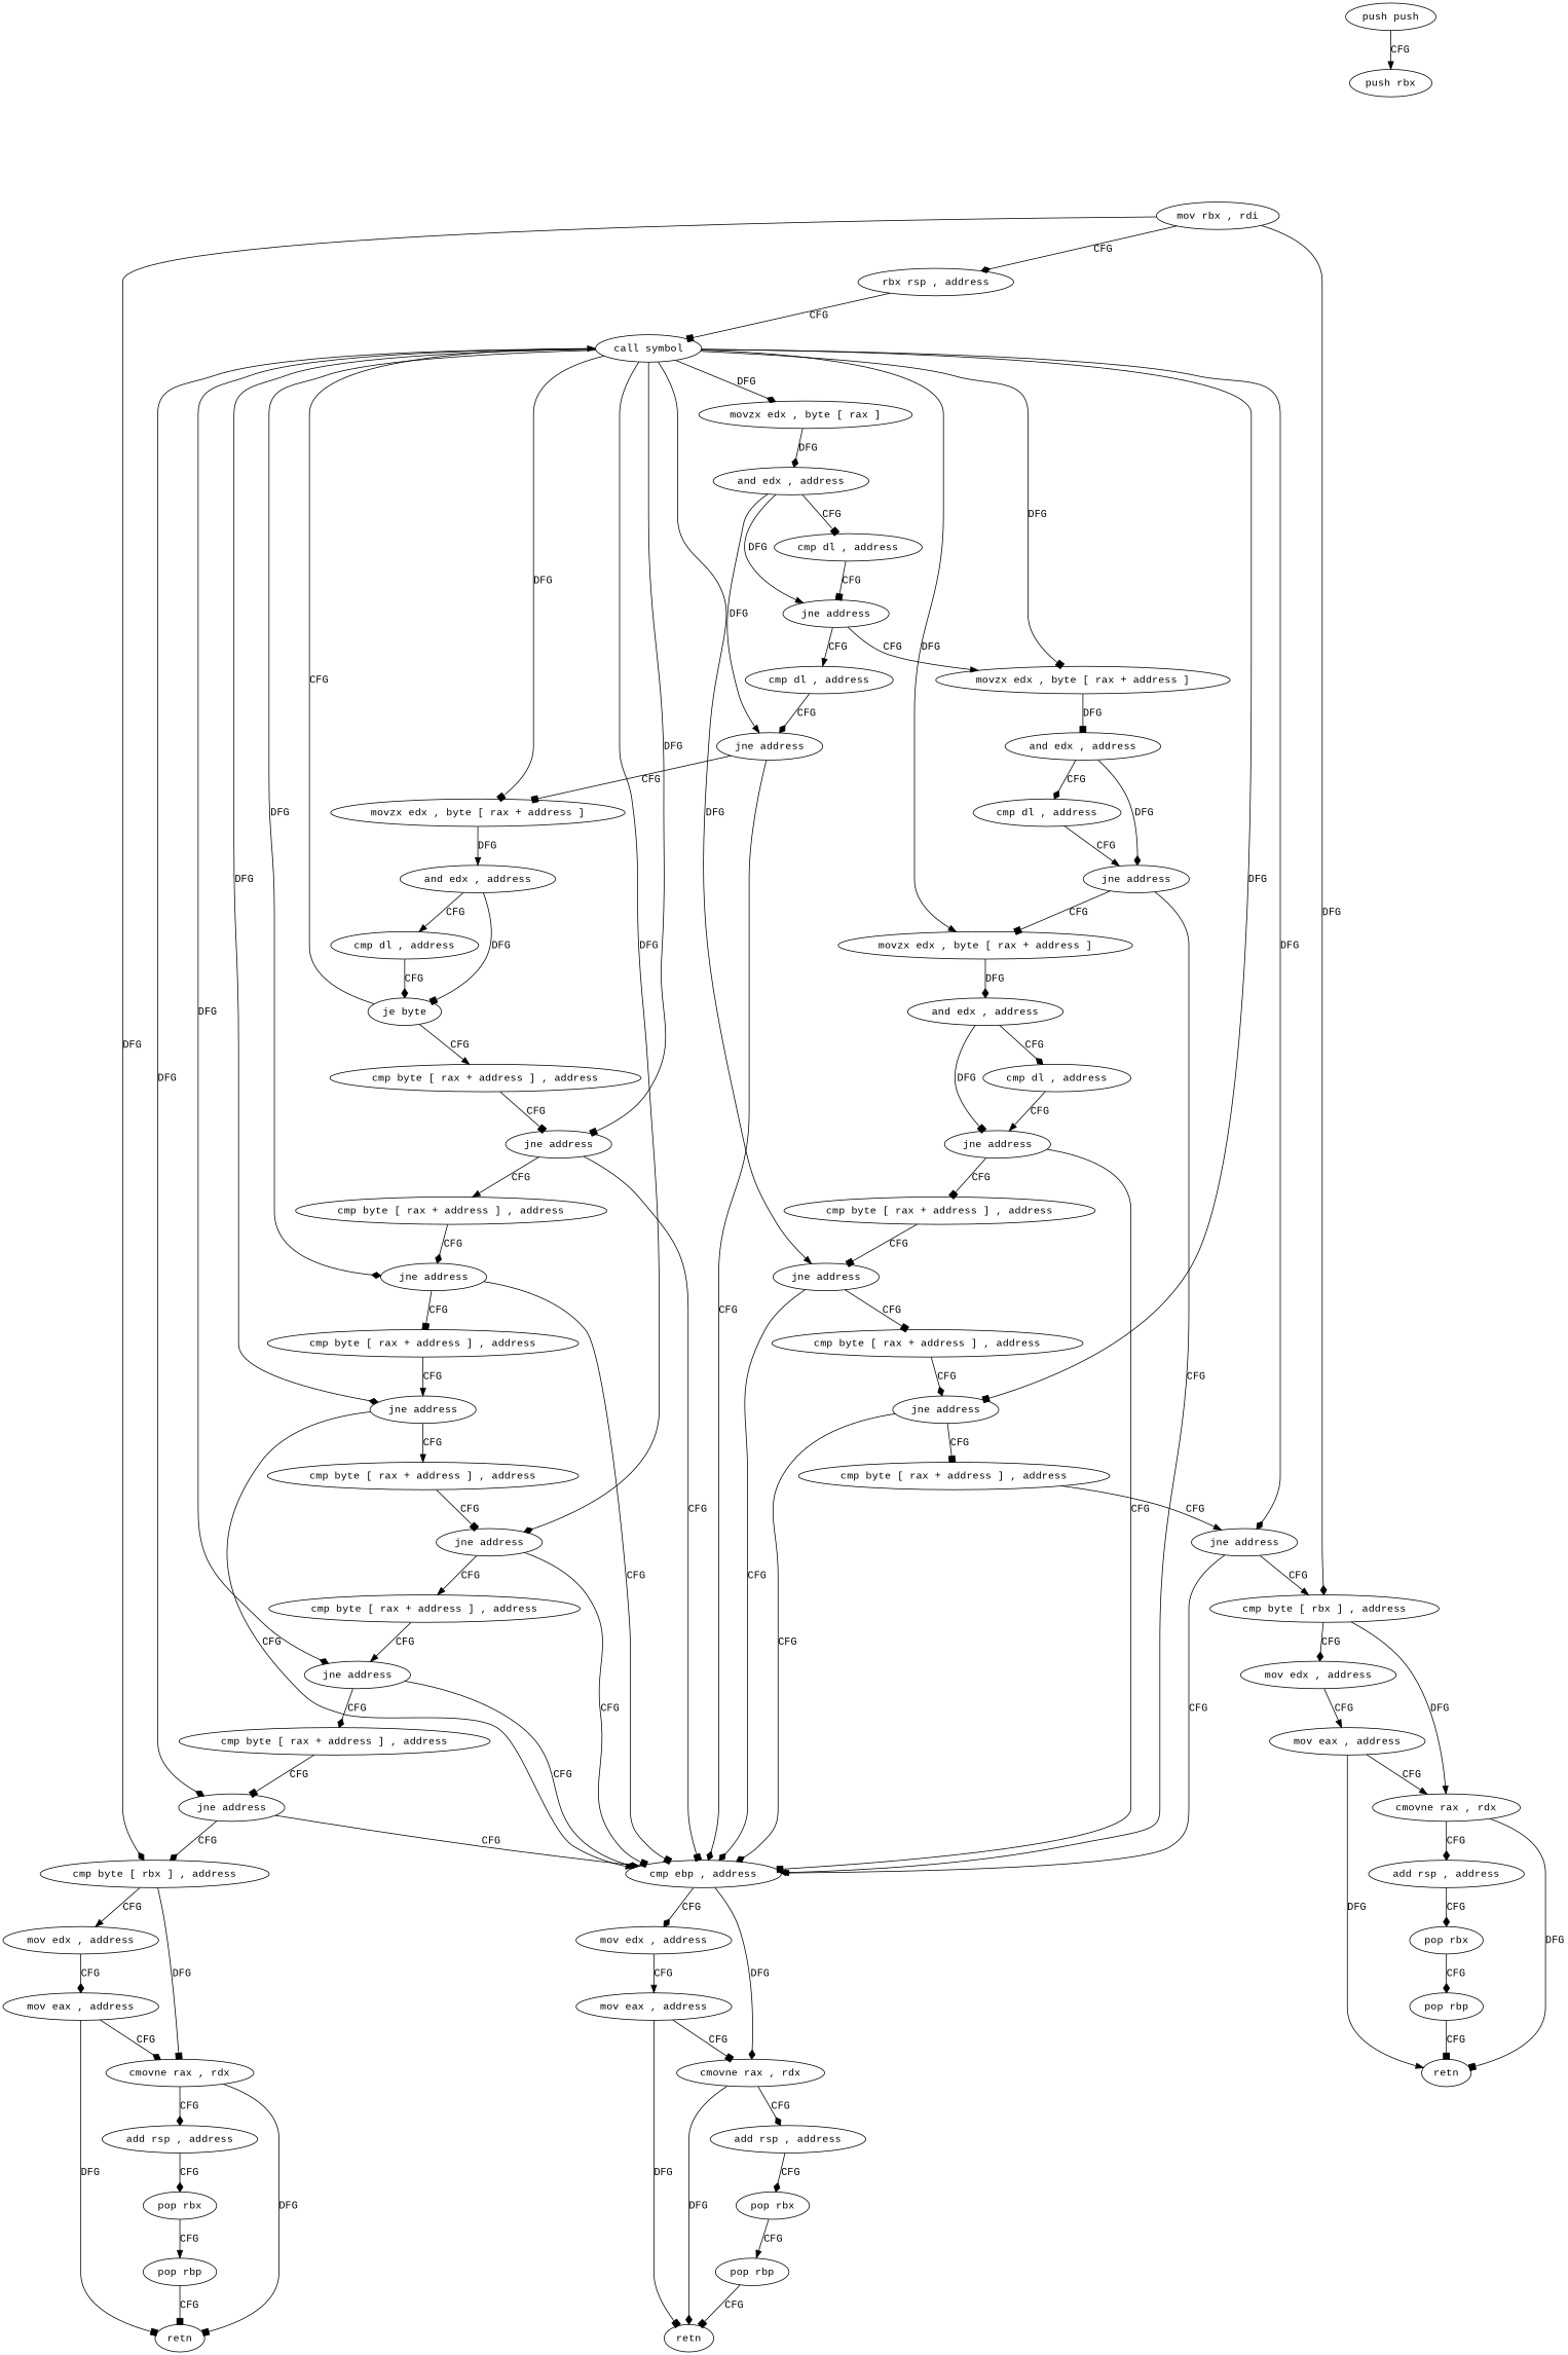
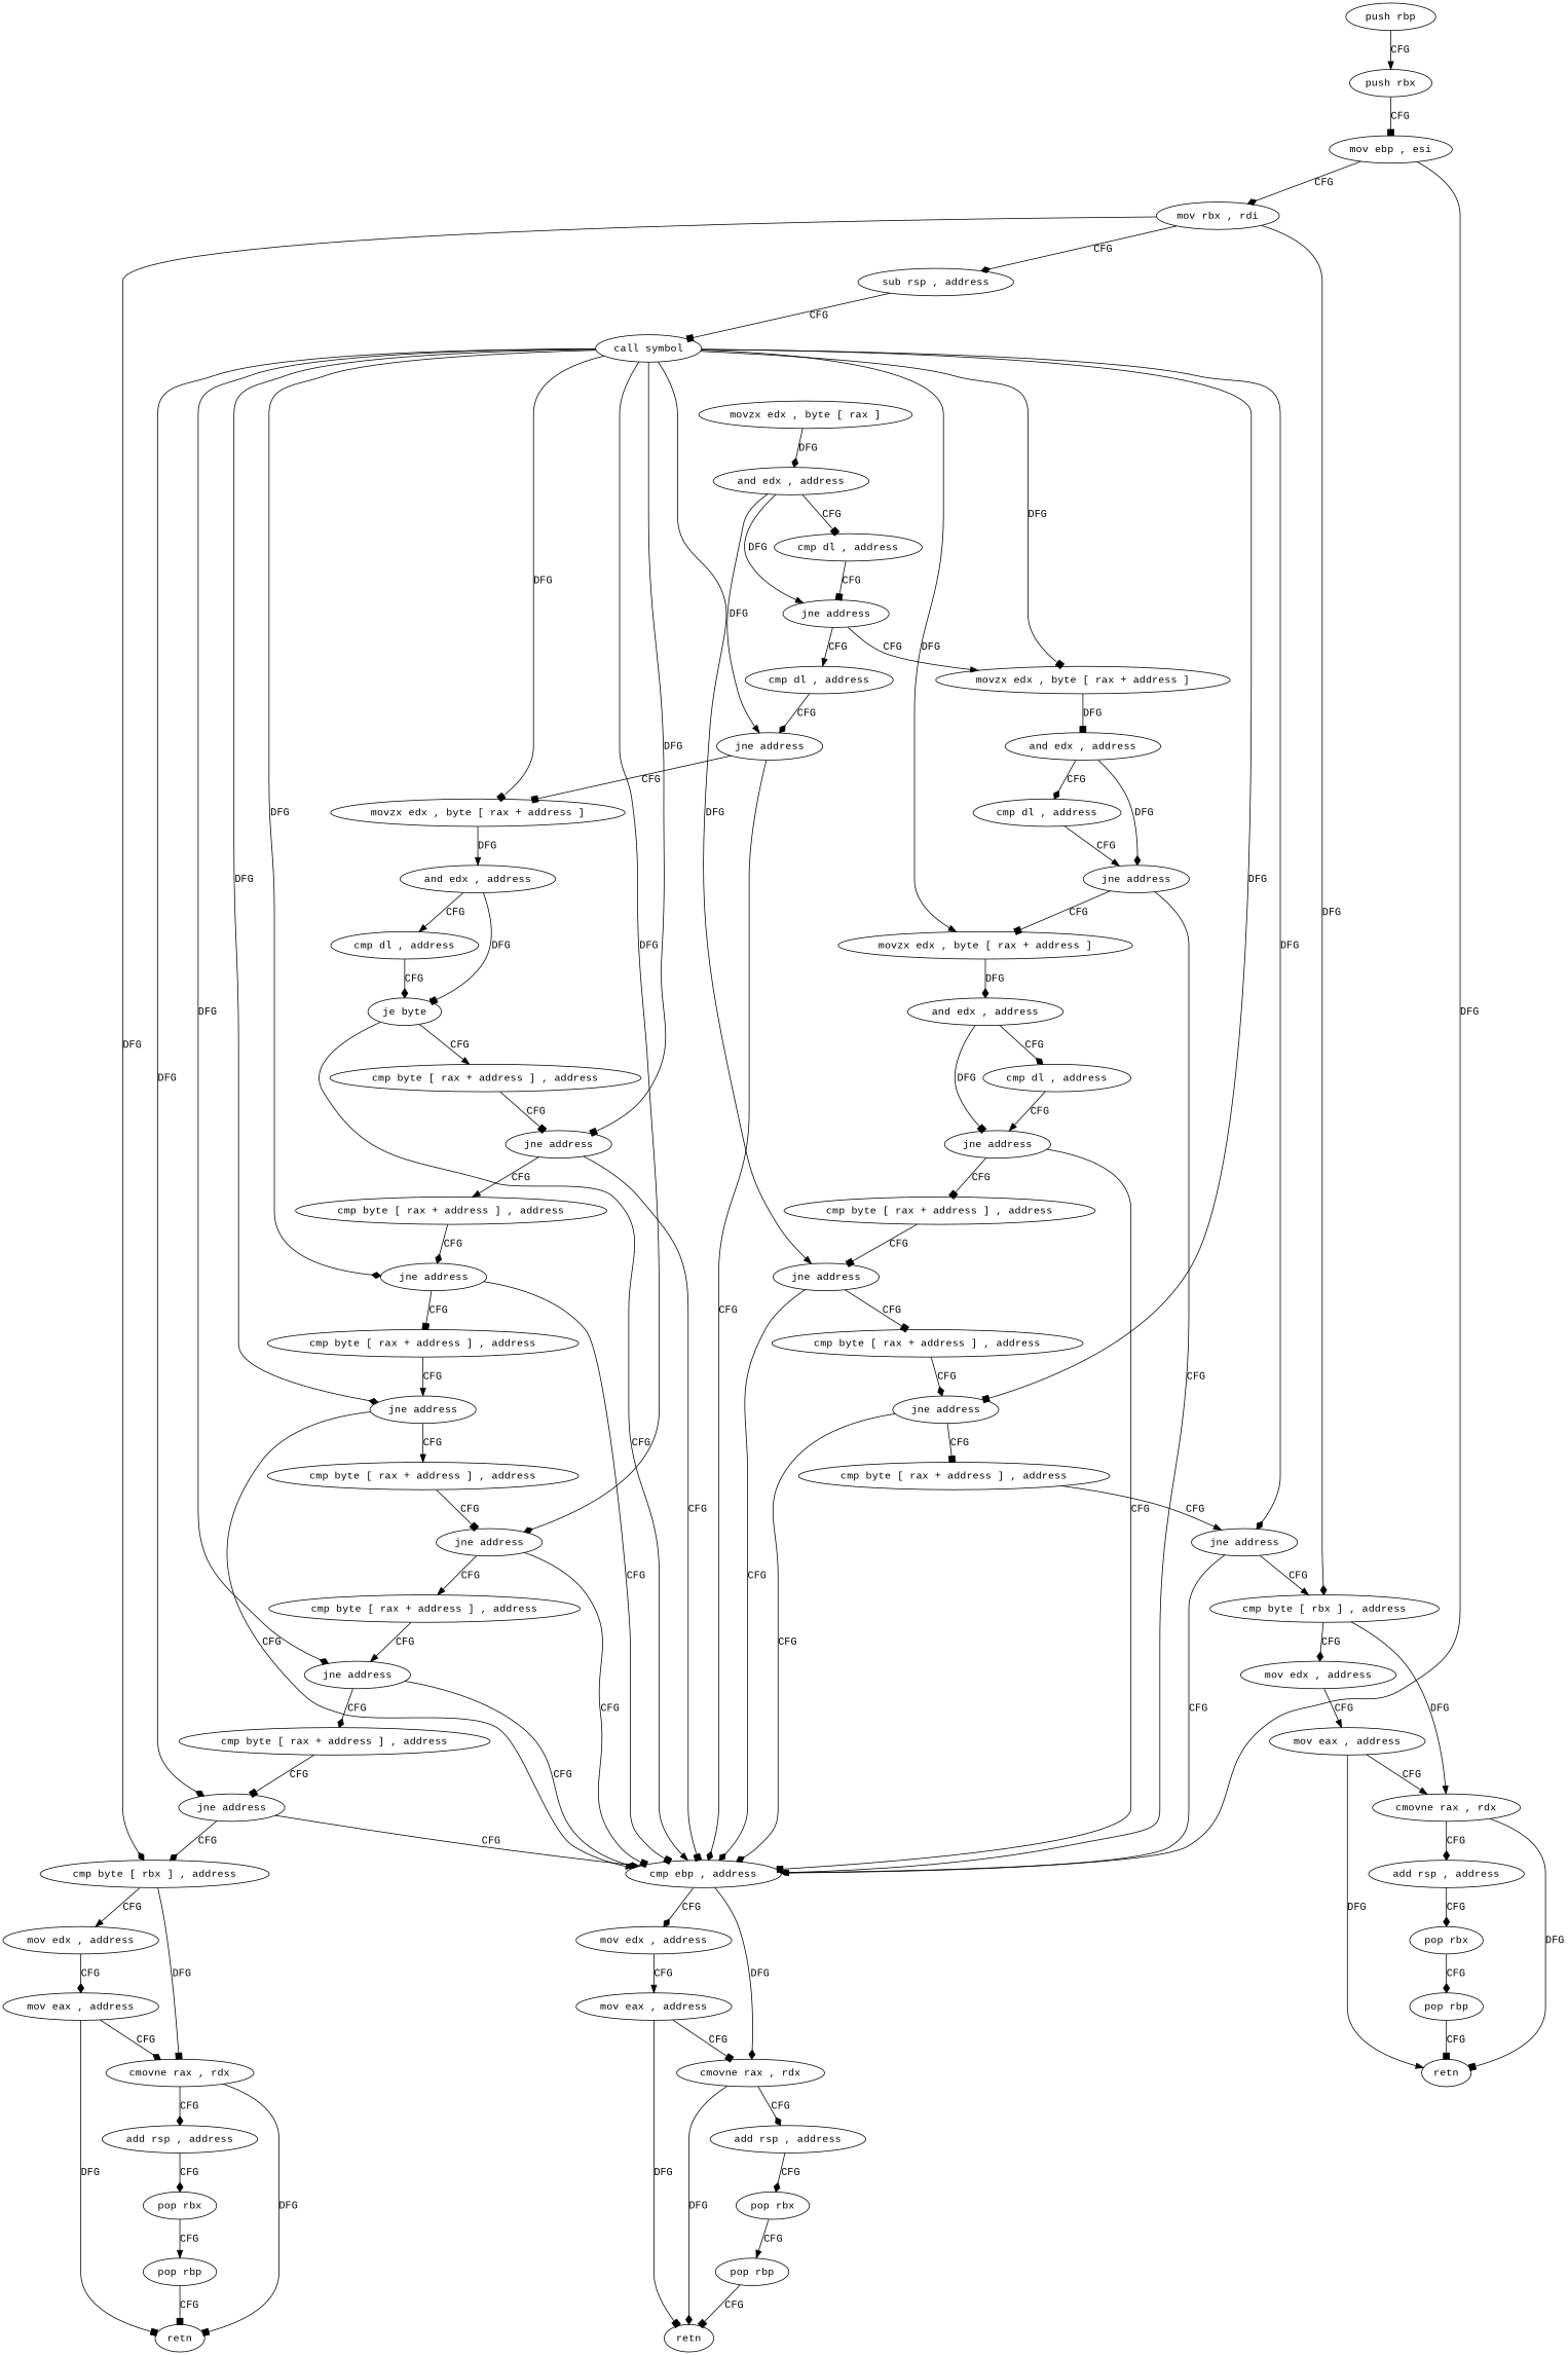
  digraph {
    fontname="Liberation Mono"
    node [fontname="Liberation Mono"]
    edge [arrowhead=diamond fontname="Liberation Mono"]
-   n1 [label="push push"]
+   n1 [label="push rbp"]
    n2 [label="push rbx"]
+   n3 [label="mov ebp , esi"]
    n4 [label="mov rbx , rdi"]
    n5 [label="cmp ebp , address"]
-   n6 [label="rbx rsp , address"]
+   n6 [label="sub rsp , address"]
    n7 [label="cmp byte [ rbx ] , address"]
    n8 [label="cmp byte [ rbx ] , address"]
    n9 [label="mov edx , address"]
    n10 [label="cmovne rax , rdx"]
    n11 [label="call symbol"]
    n12 [label="mov edx , address"]
    n13 [label="cmovne rax , rdx"]
    n14 [label="mov edx , address"]
    n15 [label="cmovne rax , rdx"]
    n16 [label="movzx edx , byte [ rax ]"]
    n17 [label="movzx edx , byte [ rax + address ]"]
    n18 [label="movzx edx , byte [ rax + address ]"]
    n19 [label="movzx edx , byte [ rax + address ]"]
    n20 [label="jne address"]
    n21 [label="jne address"]
    n22 [label="jne address"]
    n23 [label="jne address"]
    n24 [label="jne address"]
    n25 [label="jne address"]
    n26 [label="jne address"]
    n27 [label="jne address"]
    n28 [label="jne address"]
    n29 [label="and edx , address"]
    n30 [label="and edx , address"]
    n31 [label="and edx , address"]
    n32 [label="and edx , address"]
    n33 [label="cmp byte [ rax + address ] , address"]
    n34 [label="cmp byte [ rax + address ] , address"]
    n35 [label="cmp byte [ rax + address ] , address"]
    n36 [label="cmp byte [ rax + address ] , address"]
    n37 [label="cmp byte [ rax + address ] , address"]
    n38 [label="cmp byte [ rax + address ] , address"]
    n39 [label="cmp byte [ rax + address ] , address"]
    n40 [label="cmp dl , address"]
    n41 [label="jne address"]
    n42 [label="jne address"]
    n43 [label="cmp dl , address"]
    n44 [label="cmp dl , address"]
    n45 [label="jne address"]
    n46 [label="mov eax , address"]
    n47 [label=retn]
    n48 [label="add rsp , address"]
    n49 [label="cmp dl , address"]
    n50 [label="je byte"]
    n51 [label="cmp dl , address"]
    n52 [label="jne address"]
    n53 [label="pop rbx"]
    n54 [label="pop rbp"]
    n55 [label="cmp byte [ rax + address ] , address"]
    n56 [label="cmp byte [ rax + address ] , address"]
    n57 [label="mov eax , address"]
    n58 [label=retn]
    n59 [label="add rsp , address"]
    n60 [label="pop rbx"]
    n61 [label="pop rbp"]
    n62 [label="mov eax , address"]
    n63 [label=retn]
    n64 [label="add rsp , address"]
    n65 [label="pop rbx"]
    n66 [label="pop rbp"]
    n1 -> n2 [arrowhead=normal label=CFG]
+   n2 -> n3 [arrowhead=box label=CFG]
+   n3 -> n4 [label=CFG]
+   n3 -> n5 [arrowhead=normal label=DFG]
    n4 -> n6 [label=CFG]
    n4 -> n7 [label=DFG]
    n4 -> n8 [label=DFG]
    n5 -> n9 [label=CFG]
    n5 -> n10 [label=DFG]
    n6 -> n11 [arrowhead=box label=CFG]
    n7 -> n12 [label=CFG]
    n7 -> n13 [arrowhead=normal label=DFG]
    n8 -> n14 [arrowhead=normal label=CFG]
    n8 -> n15 [arrowhead=box label=DFG]
    n9 -> n46 [arrowhead=normal label=CFG]
    n10 -> n47 [label=DFG]
    n10 -> n48 [label=CFG]
-   n11 -> n16 [label=DFG]
    n11 -> n17 [arrowhead=box label=DFG]
    n11 -> n18 [arrowhead=box label=DFG]
    n11 -> n19 [arrowhead=normal label=DFG]
    n11 -> n20 [arrowhead=box label=DFG]
    n11 -> n21 [arrowhead=normal label=DFG]
    n11 -> n22 [label=DFG]
    n11 -> n23 [arrowhead=box label=DFG]
    n11 -> n24 [label=DFG]
    n11 -> n25 [label=DFG]
    n11 -> n26 [label=DFG]
    n11 -> n27 [label=DFG]
    n11 -> n28 [label=DFG]
    n12 -> n57 [arrowhead=normal label=CFG]
    n13 -> n58 [arrowhead=box label=DFG]
    n13 -> n59 [label=CFG]
    n14 -> n62 [label=CFG]
    n15 -> n63 [arrowhead=box label=DFG]
    n15 -> n64 [label=CFG]
    n16 -> n29 [label=DFG]
    n17 -> n30 [arrowhead=box label=DFG]
    n18 -> n31 [arrowhead=normal label=DFG]
    n19 -> n32 [label=DFG]
    n20 -> n5 [arrowhead=box label=CFG]
    n20 -> n33 [arrowhead=normal label=CFG]
    n21 -> n5 [label=CFG]
    n21 -> n34 [arrowhead=box label=CFG]
    n22 -> n5 [arrowhead=box label=CFG]
    n22 -> n35 [arrowhead=box label=CFG]
    n23 -> n5 [label=CFG]
    n23 -> n36 [arrowhead=box label=CFG]
    n24 -> n5 [arrowhead=normal label=CFG]
    n24 -> n37 [arrowhead=normal label=CFG]
    n25 -> n5 [arrowhead=normal label=CFG]
    n25 -> n7 [arrowhead=normal label=CFG]
    n26 -> n5 [arrowhead=box label=CFG]
    n26 -> n38 [arrowhead=normal label=CFG]
    n27 -> n5 [label=CFG]
    n27 -> n39 [label=CFG]
    n28 -> n5 [arrowhead=normal label=CFG]
    n28 -> n8 [label=CFG]
    n29 -> n40 [arrowhead=box label=CFG]
    n29 -> n41 [arrowhead=normal label=DFG]
    n29 -> n42 [arrowhead=normal label=DFG]
    n30 -> n44 [label=CFG]
    n30 -> n45 [label=DFG]
    n31 -> n49 [arrowhead=normal label=CFG]
    n31 -> n50 [arrowhead=box label=DFG]
    n32 -> n51 [label=CFG]
    n32 -> n52 [arrowhead=box label=DFG]
    n33 -> n22 [label=CFG]
    n34 -> n23 [label=CFG]
    n35 -> n24 [arrowhead=normal label=CFG]
    n36 -> n25 [arrowhead=normal label=CFG]
    n37 -> n26 [arrowhead=box label=CFG]
    n38 -> n27 [arrowhead=normal label=CFG]
    n39 -> n28 [arrowhead=box label=CFG]
    n40 -> n41 [arrowhead=box label=CFG]
    n41 -> n17 [arrowhead=normal label=CFG]
    n41 -> n43 [arrowhead=normal label=CFG]
    n42 -> n5 [label=CFG]
    n42 -> n18 [arrowhead=box label=CFG]
    n43 -> n42 [label=CFG]
    n44 -> n45 [arrowhead=normal label=CFG]
    n45 -> n5 [label=CFG]
    n45 -> n19 [arrowhead=box label=CFG]
    n46 -> n10 [arrowhead=box label=CFG]
    n46 -> n47 [arrowhead=box label=DFG]
    n48 -> n53 [label=CFG]
    n49 -> n50 [label=CFG]
-   n50 -> n11 [arrowhead=normal label=CFG]
+   n50 -> n5 [arrowhead=normal label=CFG]
    n50 -> n55 [arrowhead=normal label=CFG]
    n51 -> n52 [arrowhead=normal label=CFG]
    n52 -> n5 [arrowhead=box label=CFG]
    n52 -> n56 [arrowhead=box label=CFG]
    n53 -> n54 [arrowhead=normal label=CFG]
    n54 -> n47 [arrowhead=box label=CFG]
    n55 -> n20 [arrowhead=box label=CFG]
    n56 -> n21 [arrowhead=box label=CFG]
    n57 -> n13 [arrowhead=normal label=CFG]
    n57 -> n58 [arrowhead=normal label=DFG]
    n59 -> n60 [label=CFG]
    n60 -> n61 [label=CFG]
    n61 -> n58 [arrowhead=box label=CFG]
    n62 -> n15 [label=CFG]
    n62 -> n63 [arrowhead=box label=DFG]
    n64 -> n65 [label=CFG]
    n65 -> n66 [arrowhead=normal label=CFG]
    n66 -> n63 [arrowhead=box label=CFG]
  }
